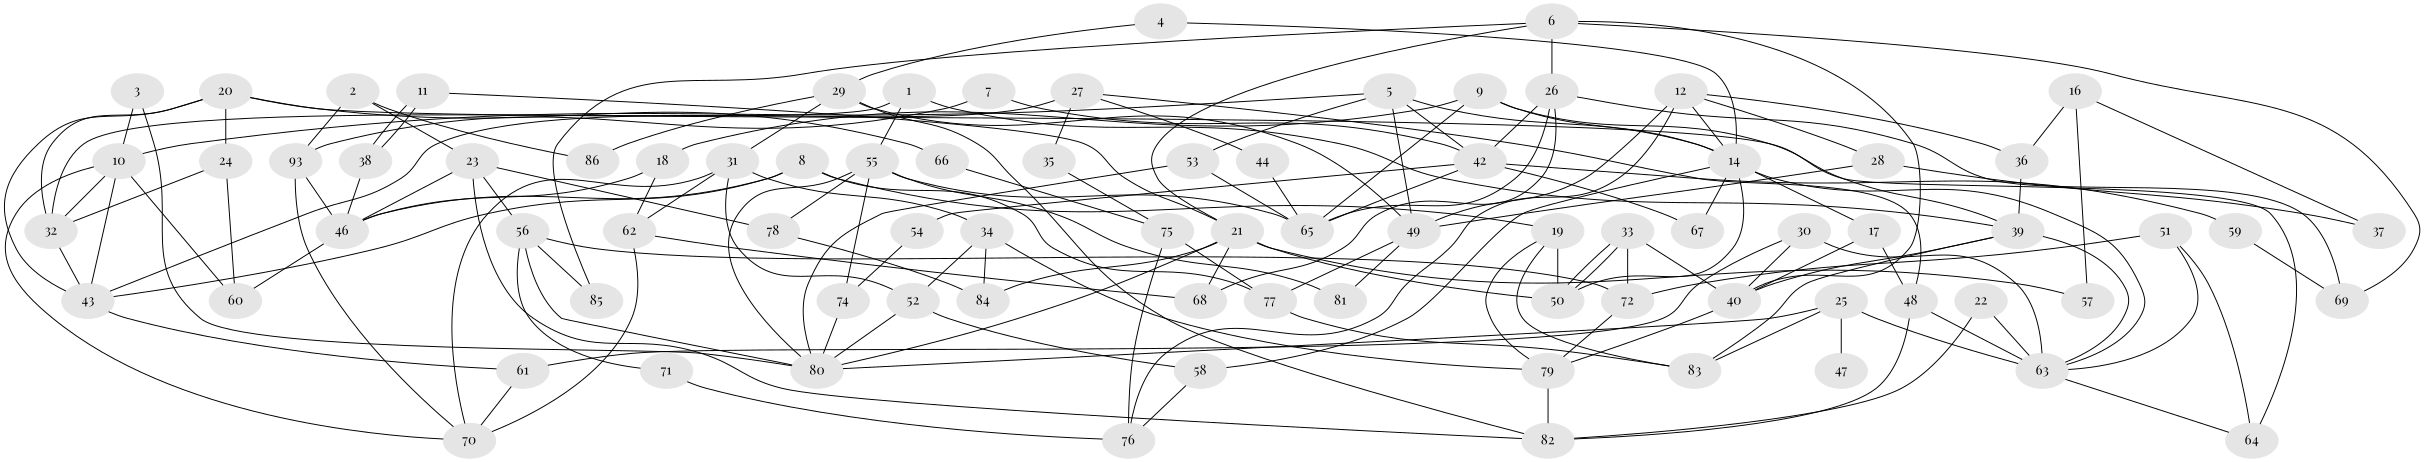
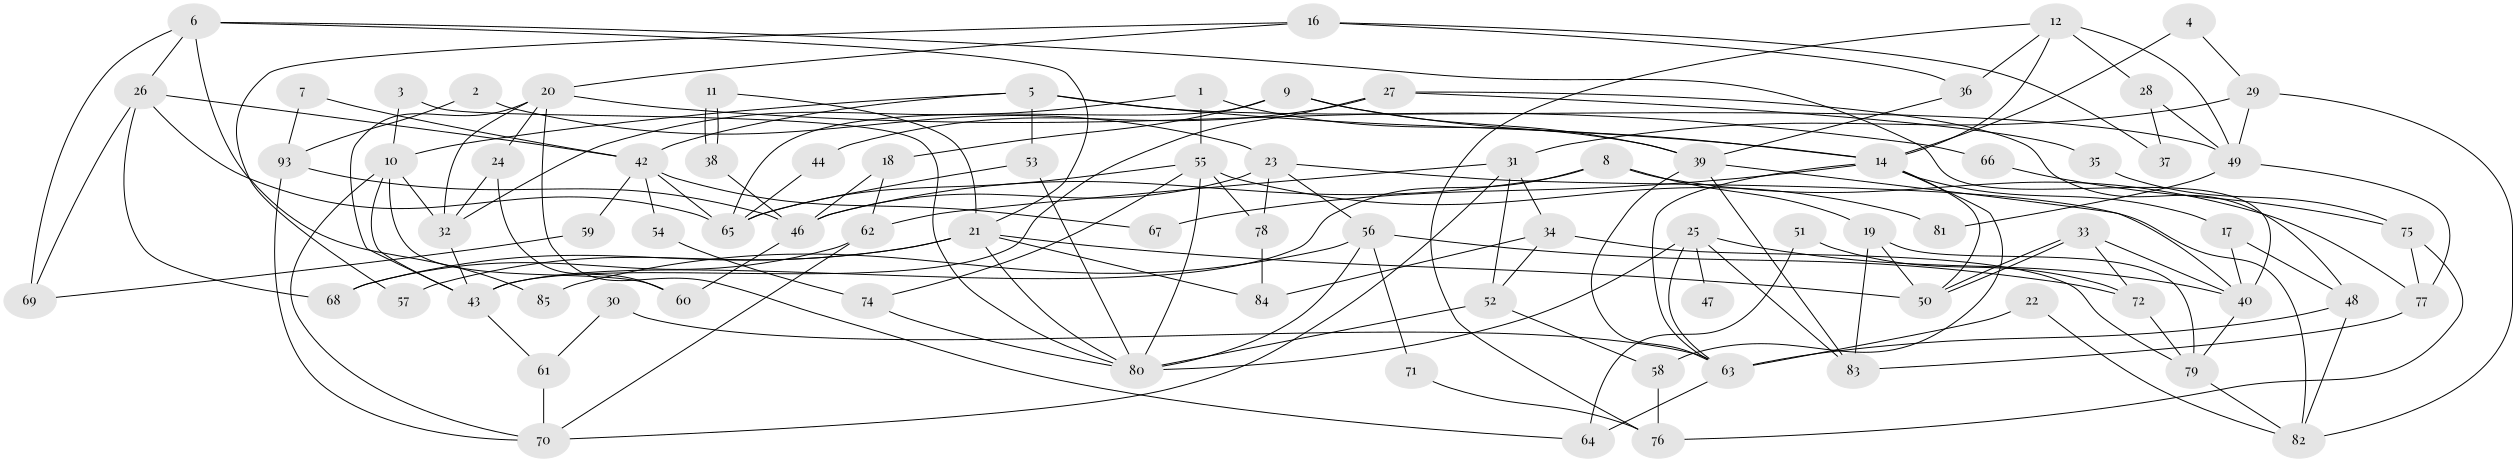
  graph {
    fontname="Playfair Display"
    node [color=gray90 fontname="Playfair Display" style=filled]
    edge [fontname="Playfair Display"]
    1
    32
    39
    55
    43
    40
    63
    83
    80
    65
    78
    81
    74
    n14 [label=93]
    2
    23
-   86
    46
    70
    82
    56
    3
    10
    60
    4
    14
    29
    17
    50
    58
    67
    49
    31
    5
    42
    53
    54
    59
    77
    6
    21
    26
    69
    85
    68
    57
    84
    79
    7
    8
    19
    61
    9
    18
    62
    11
    38
    12
    28
    36
    76
    37
    48
    64
    51
    72
    16
    20
    24
    66
    75
    22
    71
    25
    47
    27
    35
    44
    34
    52
    30
    33
    1 -- 32
    1 -- 39
    1 -- 55
    32 -- 43
    39 -- 40
    39 -- 63
    39 -- 83
    55 -- 80
    55 -- 65
    55 -- 78
    55 -- 81
    55 -- 74
    43 -- 61
    40 -- 79
    63 -- 64
    78 -- 84
    74 -- 80
    n14 -- 46
    n14 -- 70
    2 -- n14
    2 -- 23
-   2 -- 86
    23 -- 78
    23 -- 46
    23 -- 82
    23 -- 56
    46 -- 60
    56 -- 80
    56 -- 85
    56 -- 72
    56 -- 71
    3 -- 80
    3 -- 10
    10 -- 32
    10 -- 43
    10 -- 70
    10 -- 60
    4 -- 14
    4 -- 29
    14 -- 63
    14 -- 17
    14 -- 50
    14 -- 58
    14 -- 67
-   29 -- 86
    29 -- 82
    29 -- 49
    29 -- 31
    17 -- 40
    17 -- 48
    58 -- 76
    49 -- 81
    49 -- 77
    31 -- 70
    31 -- 62
    31 -- 34
    31 -- 52
    5 -- 10
    5 -- 14
    5 -- 49
    5 -- 42
    5 -- 53
    42 -- 65
    42 -- 67
    42 -- 54
    42 -- 59
    53 -- 80
    53 -- 65
    54 -- 74
    59 -- 69
    77 -- 83
    6 -- 40
    6 -- 21
    6 -- 26
    6 -- 69
    6 -- 85
    21 -- 80
    21 -- 50
    21 -- 68
    21 -- 57
    21 -- 84
    26 -- 65
    26 -- 42
    26 -- 69
    26 -- 68
    79 -- 82
    7 -- n14
    7 -- 42
    8 -- 43
    8 -- 46
    8 -- 77
    8 -- 19
    19 -- 83
    19 -- 50
    19 -- 79
    61 -- 70
    9 -- 39
    9 -- 65
    9 -- 14
    9 -- 18
    18 -- 46
    18 -- 62
    62 -- 70
    62 -- 68
    11 -- 21
    11 -- 38
    11 -- 38
    38 -- 46
    12 -- 14
    12 -- 49
    12 -- 28
    12 -- 36
    12 -- 76
    28 -- 49
    28 -- 37
    36 -- 39
    48 -- 63
    48 -- 82
-   51 -- 63
    51 -- 64
    51 -- 72
    72 -- 79
    16 -- 57
    16 -- 36
    16 -- 37
+   16 -- 20
    20 -- 32
    20 -- 43
    20 -- 64
    20 -- 24
    20 -- 66
    24 -- 32
    24 -- 60
    66 -- 75
    75 -- 77
    75 -- 76
    22 -- 63
    22 -- 82
    71 -- 76
-   30 -- 40
+   25 -- 40
    25 -- 63
    25 -- 83
    25 -- 80
    25 -- 47
    27 -- 43
    27 -- 48
    27 -- 35
    27 -- 44
    35 -- 75
    44 -- 65
    34 -- 84
    34 -- 79
    34 -- 52
    52 -- 80
    52 -- 58
    30 -- 63
    30 -- 61
    33 -- 40
    33 -- 50
    33 -- 50
    33 -- 72
  }
